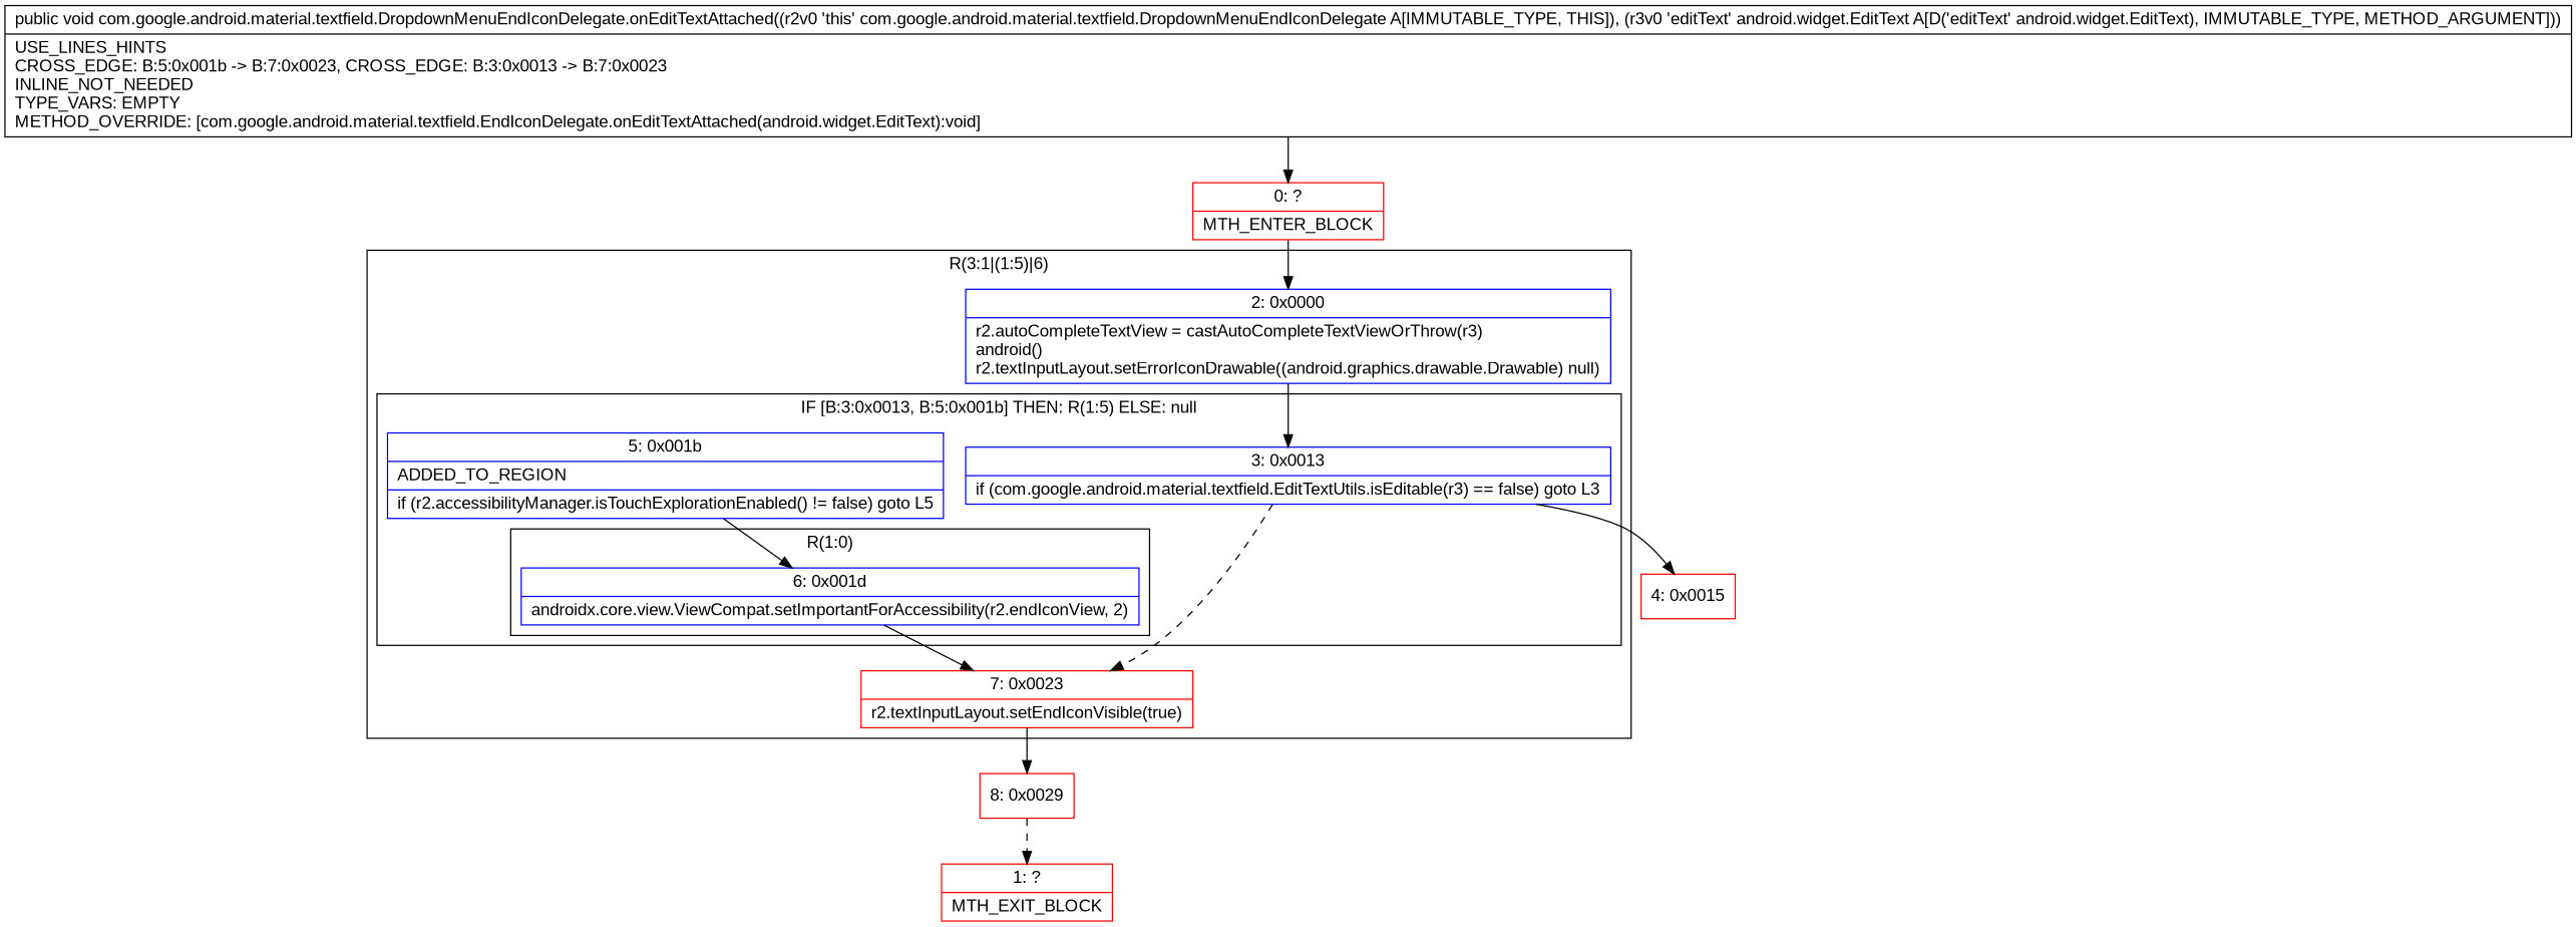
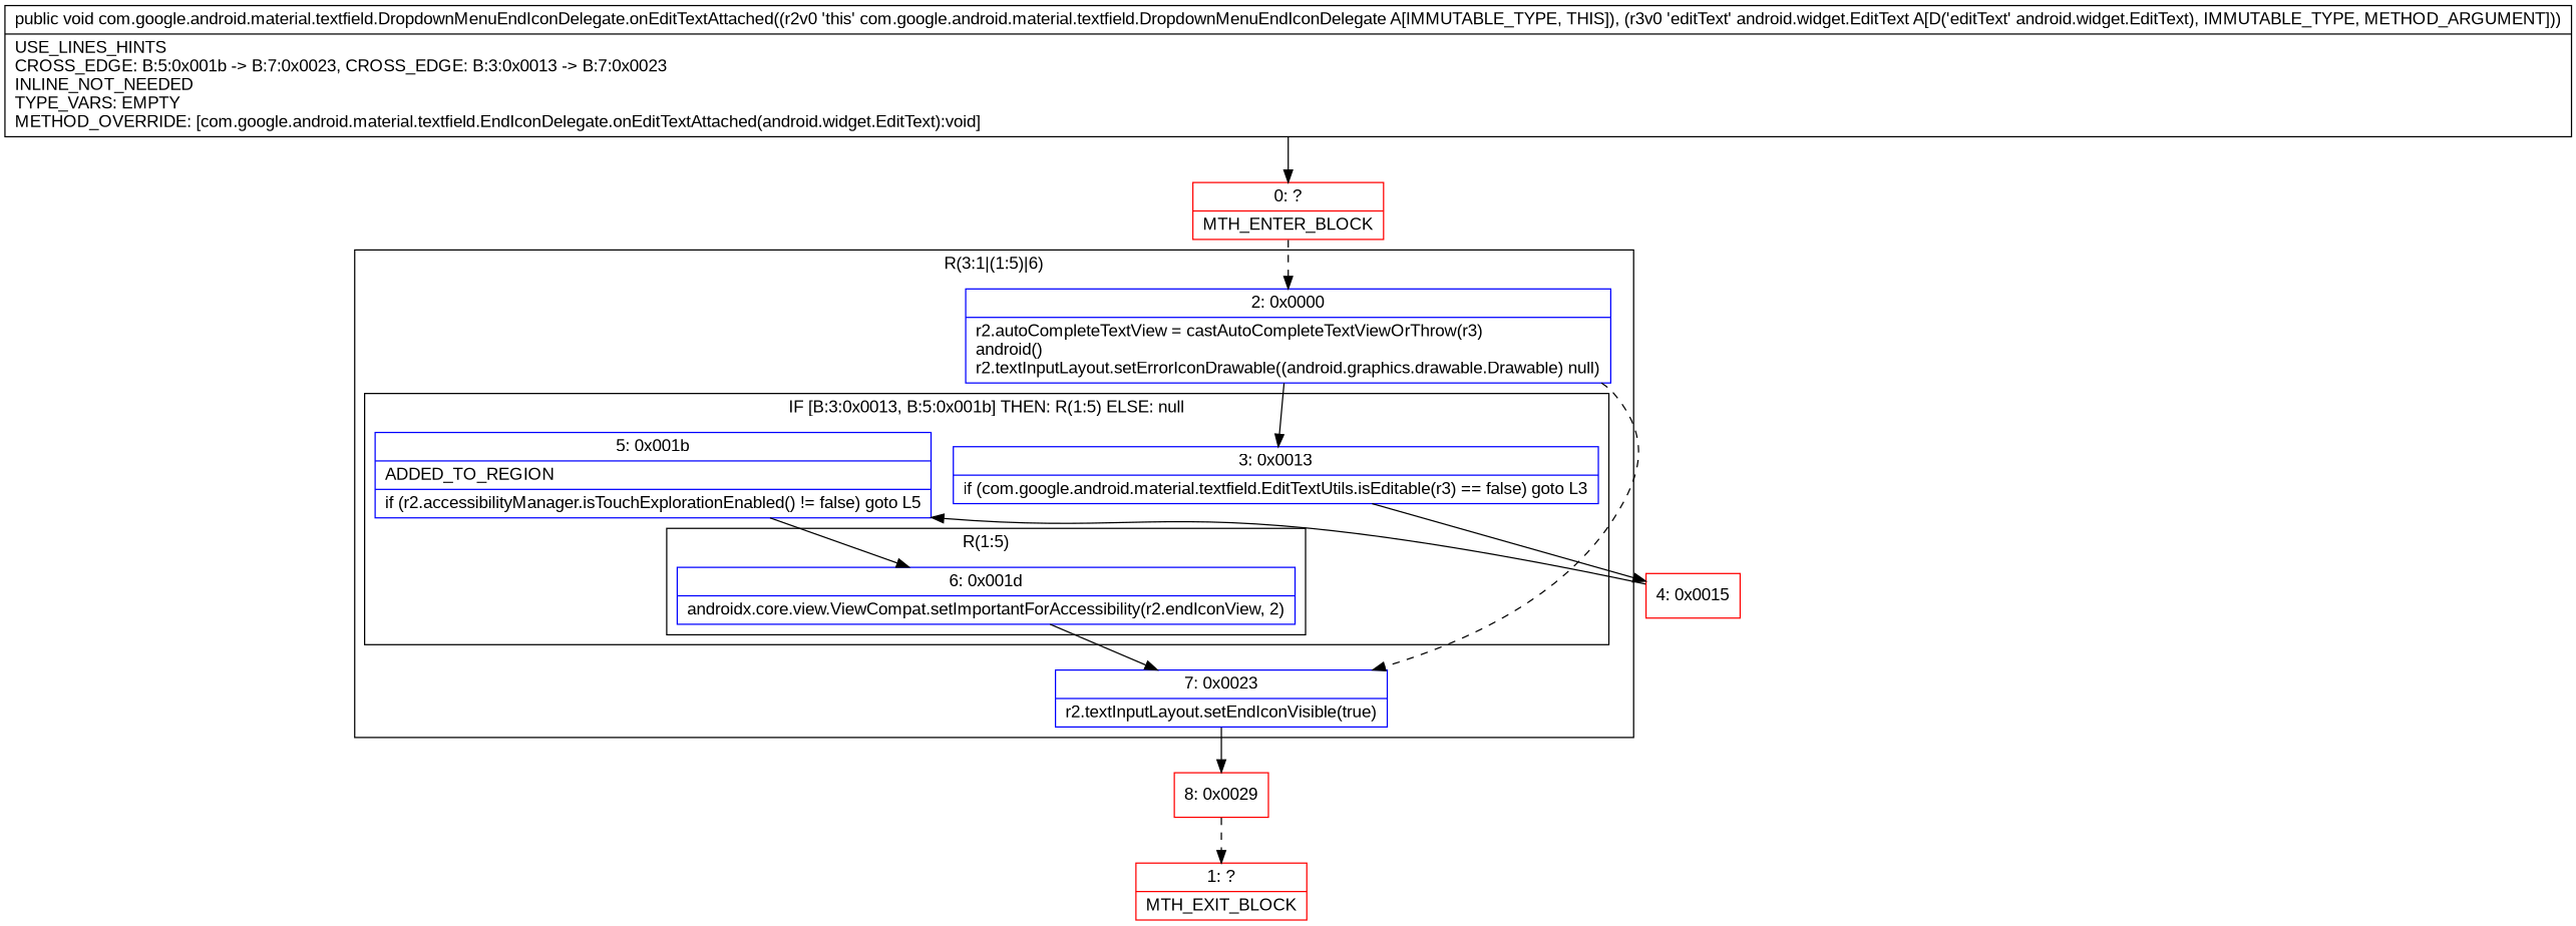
  digraph {
    fontname="Liberation Sans"
    node [color=blue fontname="Liberation Sans" shape=record]
    edge [fontname="Liberation Sans"]
    n1 [label="{6\:\ 0x001d|androidx.core.view.ViewCompat.setImportantForAccessibility(r2.endIconView, 2)\l}"]
    n2 [label="{3\:\ 0x0013|if (com.google.android.material.textfield.EditTextUtils.isEditable(r3) == false) goto L3\l}"]
    n3 [label="{5\:\ 0x001b|ADDED_TO_REGION\l|if (r2.accessibilityManager.isTouchExplorationEnabled() != false) goto L5\l}"]
    n4 [label="{2\:\ 0x0000|r2.autoCompleteTextView = castAutoCompleteTextViewOrThrow(r3)\landroid()\lr2.textInputLayout.setErrorIconDrawable((android.graphics.drawable.Drawable) null)\l}"]
-   n5 [color=red label="{7\:\ 0x0023|r2.textInputLayout.setEndIconVisible(true)\l}"]
+   n5 [label="{7\:\ 0x0023|r2.textInputLayout.setEndIconVisible(true)\l}"]
    n6 [color=red label="{4\:\ 0x0015}"]
    n7 [color=red label="{8\:\ 0x0029}"]
    n8 [color=red label="{1\:\ ?|MTH_EXIT_BLOCK\l}"]
    n9 [color=red label="{0\:\ ?|MTH_ENTER_BLOCK\l}"]
    n10 [label="{public void com.google.android.material.textfield.DropdownMenuEndIconDelegate.onEditTextAttached((r2v0 'this' com.google.android.material.textfield.DropdownMenuEndIconDelegate A[IMMUTABLE_TYPE, THIS]), (r3v0 'editText' android.widget.EditText A[D('editText' android.widget.EditText), IMMUTABLE_TYPE, METHOD_ARGUMENT]))  | USE_LINES_HINTS\lCROSS_EDGE: B:5:0x001b \-\> B:7:0x0023, CROSS_EDGE: B:3:0x0013 \-\> B:7:0x0023\lINLINE_NOT_NEEDED\lTYPE_VARS: EMPTY\lMETHOD_OVERRIDE: [com.google.android.material.textfield.EndIconDelegate.onEditTextAttached(android.widget.EditText):void]\l}" color=""]
    subgraph cluster_1 {
      label="R(3:1|(1:5)|6)"
      n4
      n5
      subgraph cluster_2 {
        label="IF [B:3:0x0013, B:5:0x001b] THEN: R(1:5) ELSE: null"
        n2
        n3
        subgraph cluster_3 {
-         label="R(1:0)"
+         label="R(1:5)"
          n1
        }
      }
    }
    n1 -> n5
-   n2 -> n5 [style=dashed]
+   n4 -> n5 [style=dashed]
    n2 -> n6
    n3 -> n1
    n4 -> n2
    n5 -> n7
+   n6 -> n3
    n7 -> n8 [style=dashed]
-   n9 -> n4
+   n9 -> n4 [style=dashed]
    n10 -> n9
  }
